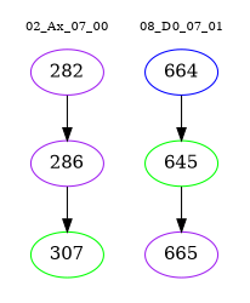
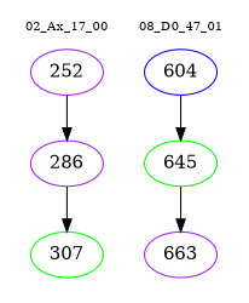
  digraph {
    node [color=purple]
    edge [color=black]
-   n1 [label=282]
+   n1 [label=252]
    n2 [label=286]
    n3 [color=green label=307]
-   n4 [color=blue label=664]
+   n4 [color=blue label=604]
    n5 [color=green label=645]
-   n6 [label=665]
+   n6 [label=663]
    subgraph cluster_1 {
      color=white
      fontsize=10
-     label="02_Ax_07_00"
+     label="02_Ax_17_00"
      n1
      n2
      n3
    }
    subgraph cluster_2 {
      color=white
      fontsize=10
-     label="08_D0_07_01"
+     label="08_D0_47_01"
      n4
      n5
      n6
    }
    n1 -> n2
    n2 -> n3
    n4 -> n5
    n5 -> n6
  }
